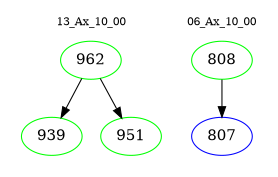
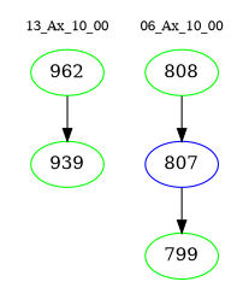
  digraph {
    node [color=green]
    edge [color=black]
    n1 [label=962]
    n2 [label=939]
-   n3 [label=951]
    n4 [color=blue label=807]
+   n5 [label=799]
    n6 [label=808]
    subgraph cluster_1 {
      color=white
      fontsize=10
      label="13_Ax_10_00"
      n1
      n2
-     n3
    }
    subgraph cluster_2 {
      color=white
      fontsize=10
      label="06_Ax_10_00"
      n4
+     n5
      n6
    }
    n1 -> n2
-   n1 -> n3
+   n4 -> n5
    n6 -> n4
  }
